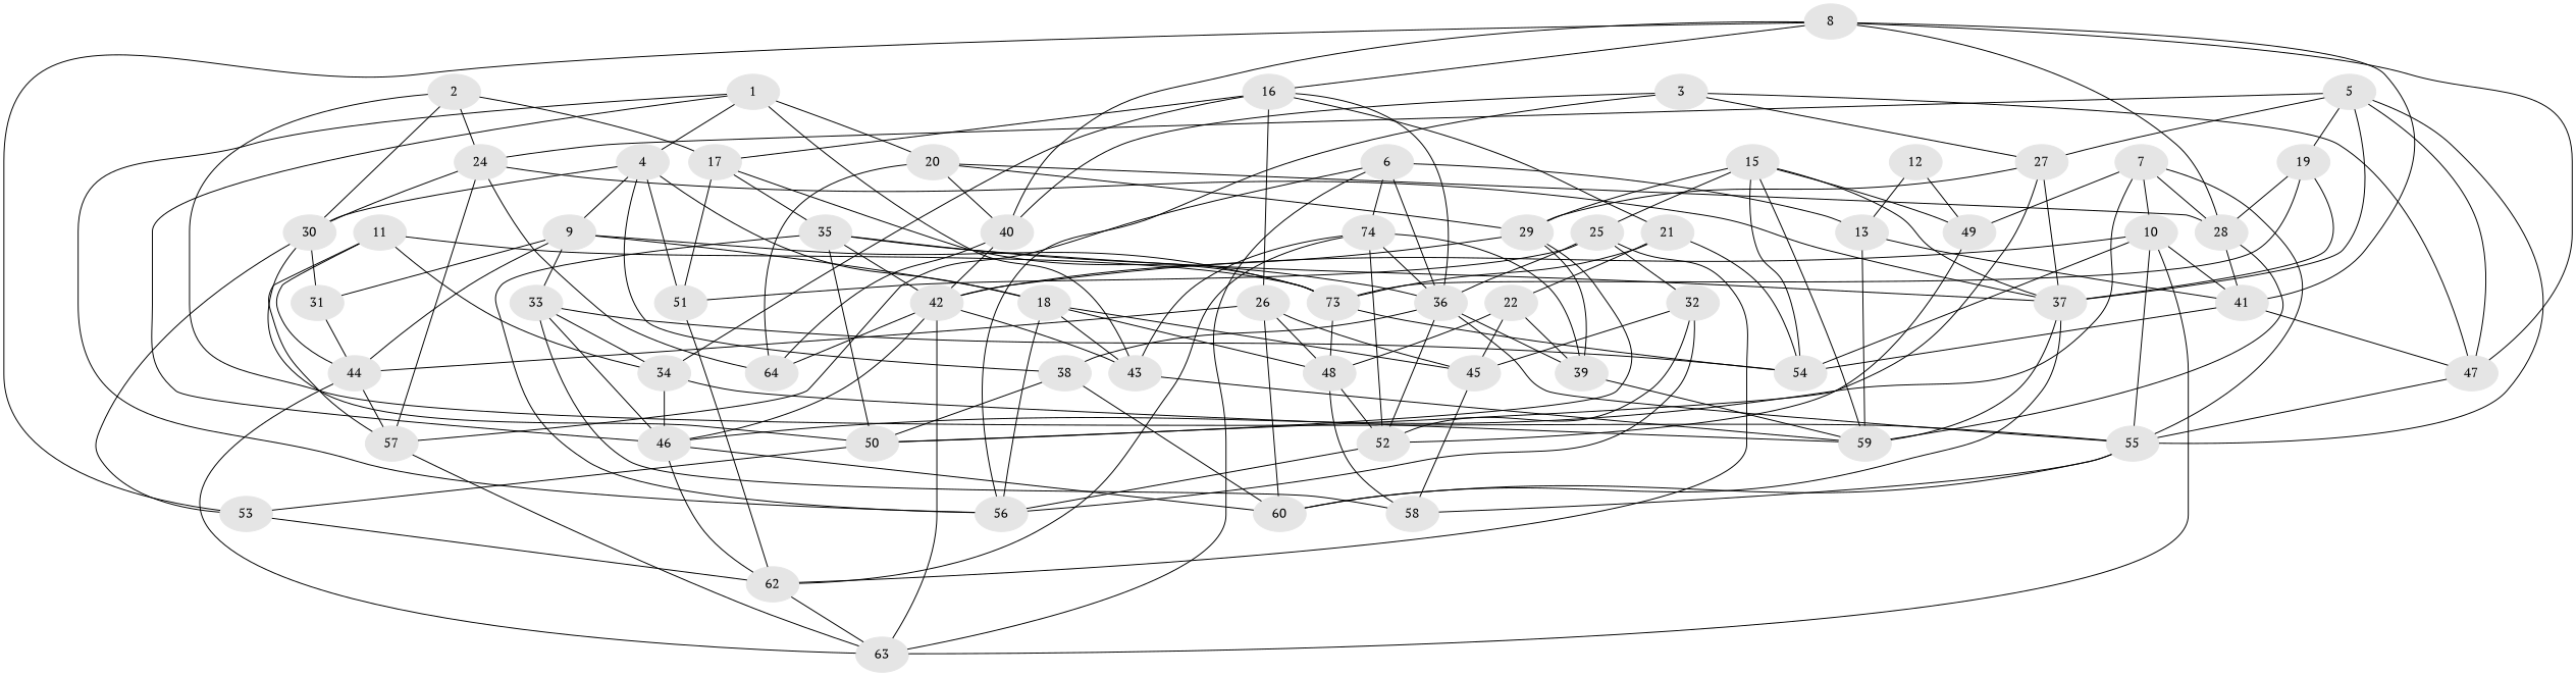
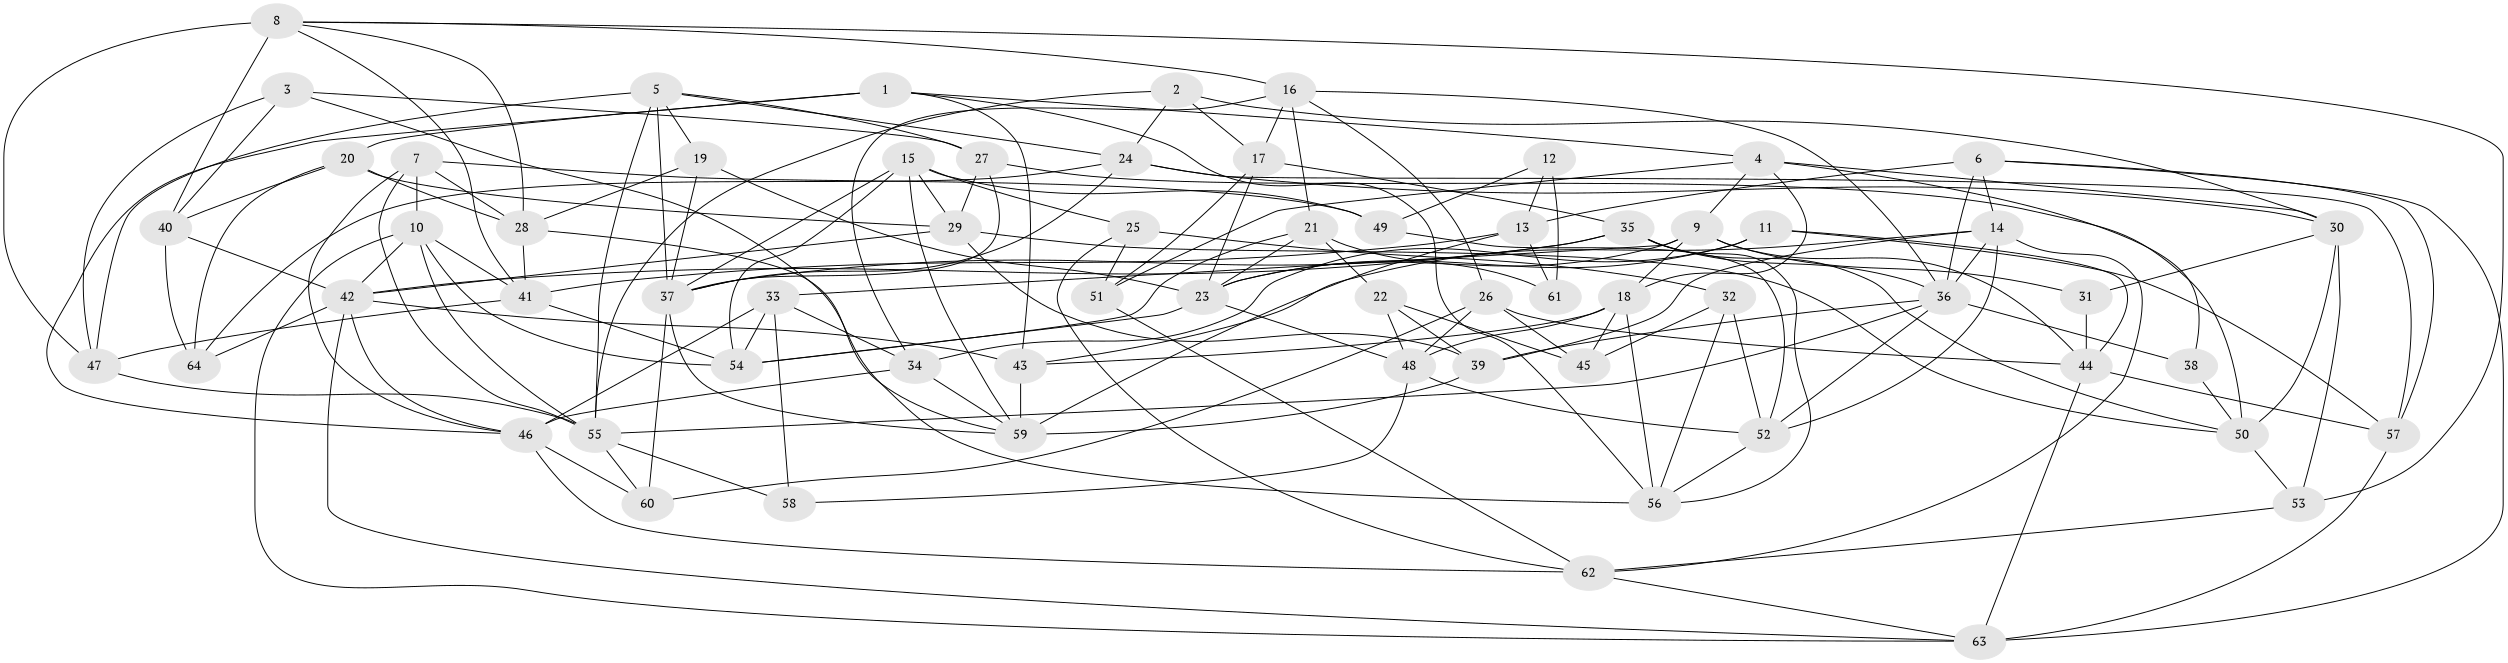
  graph {
    fontname="PT Serif"
    node [color=gray90 fontname="PT Serif" style=filled]
    edge [fontname="PT Serif" weight=1.0]
    1
    4
    20
    43
    46
    56
    30
    9
    18
    38
    51
    40
    28
    29
    64
    59
    62
    60
    2
    17
    24
    55
-   23 [label=73]
+   23
    35
    37
    57
    53
    31
    50
    58
    3
    27
    47
    42
    33
    44
    45
    48
    5
    19
    6
    13
-   14 [label=74]
+   14
    36
    63
    41
+   61
    39
    52
    7
    10
    49
    54
    8
    16
    34
    21
    26
    11
    12
    15
    25
    32
    22
    1 -- 4
    1 -- 20 [weight=2.0]
    1 -- 43
    1 -- 46
    1 -- 56
    4 -- 30
    4 -- 9
    4 -- 18
    4 -- 38
    4 -- 51
    20 -- 40
    20 -- 28
    20 -- 29
    20 -- 64
    43 -- 59 [weight=2.0]
    46 -- 62
    46 -- 60
    30 -- 53
    30 -- 31
    30 -- 50
    9 -- 18
    9 -- 23
    9 -- 31
    9 -- 33
    9 -- 44
    18 -- 43
    18 -- 56
    18 -- 45
    18 -- 48
-   38 -- 60
    38 -- 50
    51 -- 62
    40 -- 64
    40 -- 42
    28 -- 59
    28 -- 41
    29 -- 50
    29 -- 42
    29 -- 39
    62 -- 63
    2 -- 30
    2 -- 17
    2 -- 24
    2 -- 55
    17 -- 51 [weight=2.0]
    17 -- 23
    17 -- 35
    24 -- 30
    24 -- 64
    24 -- 37
    24 -- 57
    55 -- 60
    55 -- 58
    23 -- 48
    23 -- 54
    35 -- 56
    35 -- 37
    35 -- 50
    35 -- 42
    35 -- 36
    37 -- 59
    37 -- 60
    57 -- 63
    53 -- 62
    31 -- 44 [weight=2.0]
    50 -- 53
    3 -- 56
    3 -- 40
    3 -- 27
    3 -- 47
    27 -- 29
    27 -- 37 [weight=2.0]
    27 -- 50
    47 -- 55
    42 -- 43
    42 -- 46
    42 -- 64
    42 -- 63
    33 -- 46
    33 -- 58 [weight=2.0]
    33 -- 54
    33 -- 34
    44 -- 57 [weight=2.0]
    44 -- 63
-   45 -- 58 [weight=2.0]
    48 -- 58
    48 -- 52
    5 -- 24
    5 -- 55
    5 -- 37
    5 -- 27
    5 -- 47
    5 -- 19
    19 -- 28
    19 -- 23
    19 -- 37
    6 -- 57
    6 -- 13
    6 -- 14
    6 -- 36 [weight=2.0]
    6 -- 63
    13 -- 59 [weight=2.0]
    13 -- 41
+   13 -- 61
    14 -- 43
    14 -- 62
    14 -- 36
    14 -- 39
    14 -- 52
    36 -- 38
    36 -- 55
    36 -- 39
    36 -- 52
    41 -- 47
    41 -- 54
    39 -- 59 [weight=2.0]
    52 -- 56
    7 -- 46
    7 -- 28
    7 -- 55
    7 -- 10
    7 -- 49 [weight=2.0]
    10 -- 55
    10 -- 42
    10 -- 63
    10 -- 41
    10 -- 54
    49 -- 52
    8 -- 40 [weight=2.0]
    8 -- 28
    8 -- 53
    8 -- 47 [weight=2.0]
    8 -- 41
    8 -- 16
    16 -- 17
    16 -- 36
    16 -- 34
    16 -- 21
    16 -- 26
    34 -- 46
    34 -- 59
    21 -- 23
+   21 -- 61
    21 -- 54
    21 -- 22
    26 -- 60 [weight=2.0]
    26 -- 44
    26 -- 45
    26 -- 48
    11 -- 23
    11 -- 57
    11 -- 44
    11 -- 34
    12 -- 13
+   12 -- 61 [weight=2.0]
    12 -- 49
    15 -- 29
    15 -- 59
    15 -- 37
    15 -- 49
    15 -- 54
    15 -- 25
    25 -- 51 [weight=2.0]
    25 -- 62
-   25 -- 36
    25 -- 32
    32 -- 56
    32 -- 45
    32 -- 52
    22 -- 45
    22 -- 48
    22 -- 39
  }
